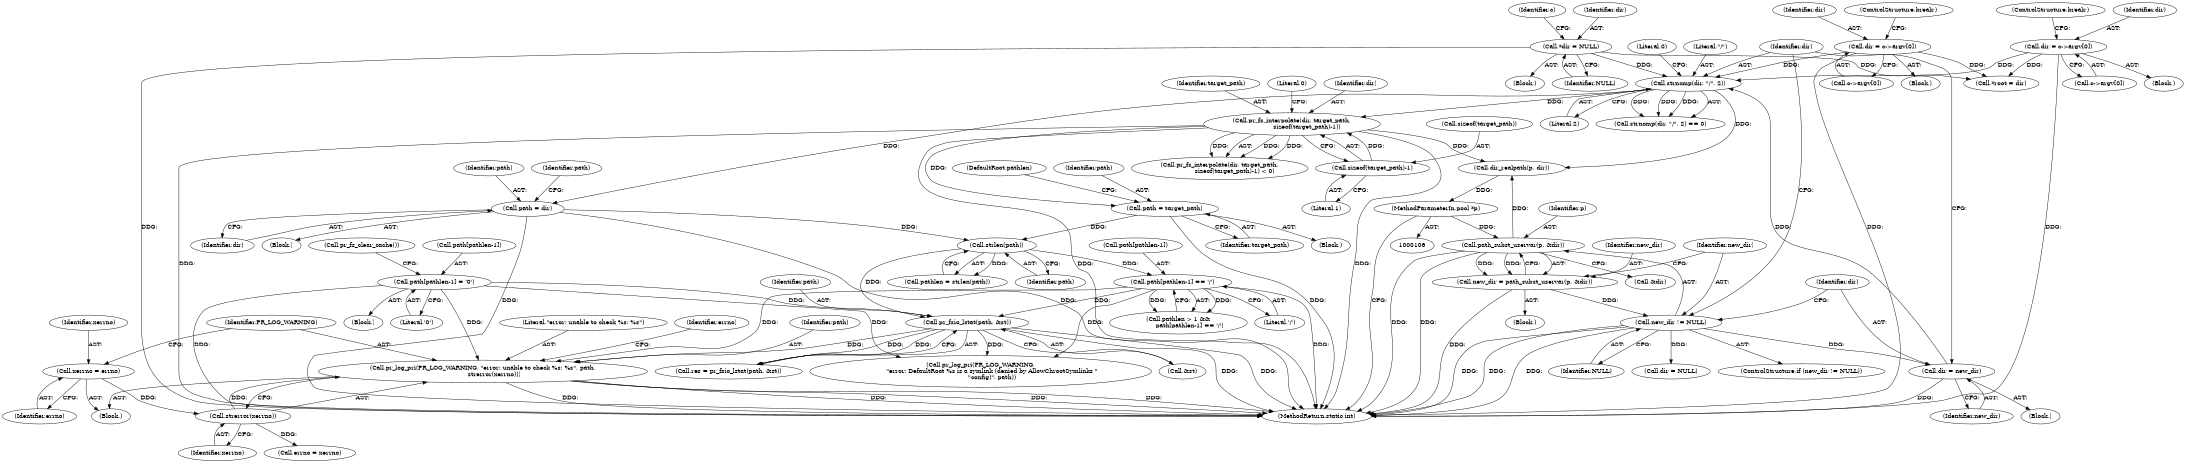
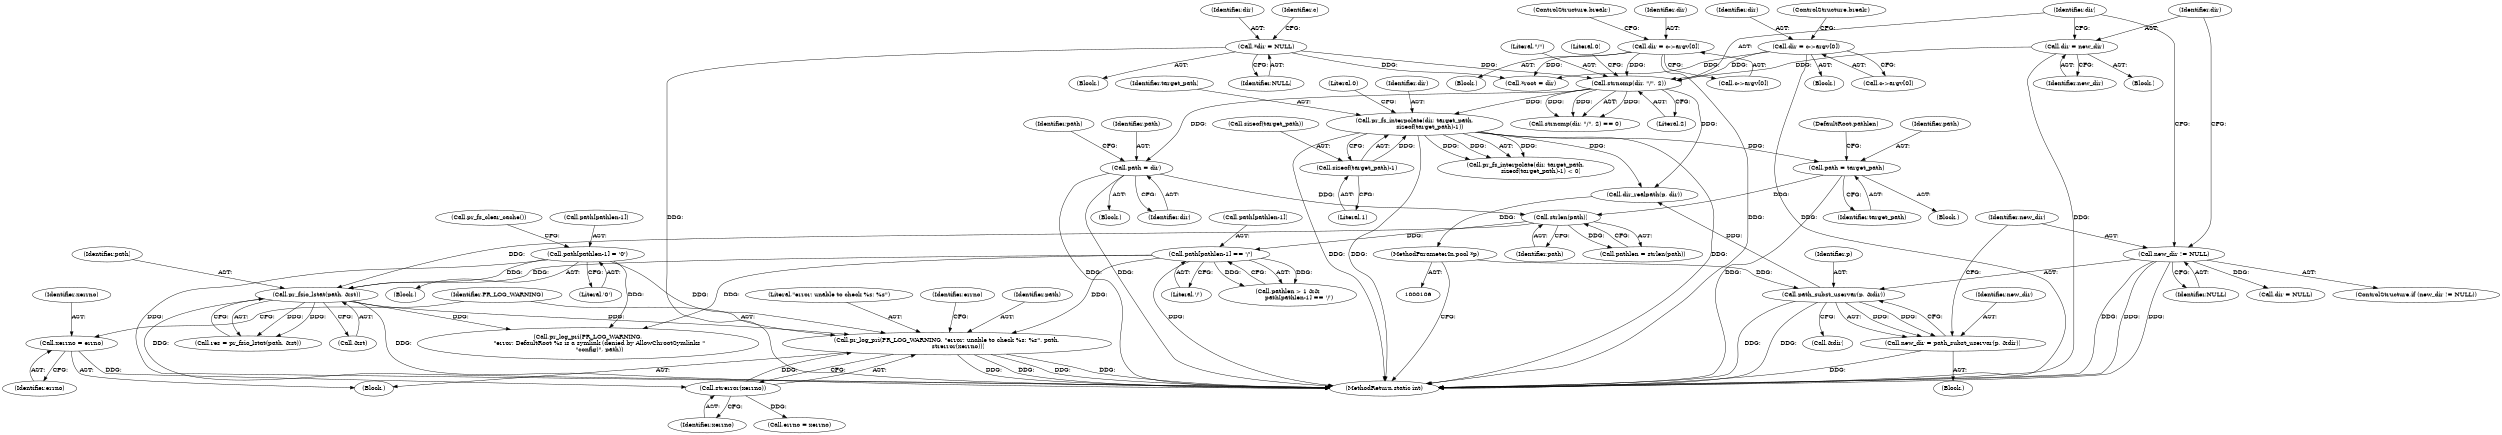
  digraph {
    n1 [label="(Call,pr_log_pri(PR_LOG_WARNING, \"error: unable to check %s: %s\", path,\n            strerror(xerrno)))"]
    n2 [label="(Call,strerror(xerrno))"]
    n3 [label="(MethodReturn,static int)"]
    n4 [label="(Block,)"]
    n5 [label="(Identifier,xerrno)"]
    n6 [label="(Call,errno = xerrno)"]
    n7 [label="(Call,pr_fsio_lstat(path, &st))"]
    n8 [label="(Call,&st)"]
    n9 [label="(Call,res = pr_fsio_lstat(path, &st))"]
    n10 [label="(Call,pr_log_pri(PR_LOG_WARNING,\n            \"error: DefaultRoot %s is a symlink (denied by AllowChrootSymlinks \"\n            \"config)\", path))"]
    n11 [label="(Call,strlen(path))"]
    n12 [label="(Call,path[pathlen-1] == '/')"]
    n13 [label="(Call,pathlen = strlen(path))"]
    n14 [label="(Identifier,path)"]
    n15 [label="(Call,pathlen > 1 &&\n            path[pathlen-1] == '/')"]
    n16 [label="(Literal,'/')"]
    n17 [label="(Call,path = dir)"]
    n18 [label="(Block,)"]
    n19 [label="(Identifier,dir)"]
    n20 [label="(Call,strncmp(dir, \"/\", 2))"]
    n21 [label="(Call,pr_fs_interpolate(dir, target_path,\n                sizeof(target_path)-1))"]
    n22 [label="(Literal,2)"]
    n23 [label="(Call,strncmp(dir, \"/\", 2) == 0)"]
    n24 [label="(Call,dir_realpath(p, dir))"]
    n25 [label="(Call,path = target_path)"]
    n26 [label="(Call,sizeof(target_path)-1)"]
    n27 [label="(Call,pr_fs_interpolate(dir, target_path,\n                sizeof(target_path)-1) < 0)"]
    n28 [label="(MethodParameterIn,pool *p)"]
    n29 [label="(Call,*dir = NULL)"]
    n30 [label="(Block,)"]
    n31 [label="(Identifier,NULL)"]
    n32 [label="(Call,*root = dir)"]
    n33 [label="(Call,dir = c->argv[0])"]
    n34 [label="(Call,c->argv[0])"]
    n35 [label="(Block,)"]
    n36 [label="(Call,dir = new_dir)"]
    n37 [label="(Identifier,new_dir)"]
    n38 [label="(Block,)"]
    n39 [label="(Call,new_dir != NULL)"]
    n40 [label="(Identifier,NULL)"]
    n41 [label="(Call,dir = NULL)"]
    n42 [label="(ControlStructure,if (new_dir != NULL))"]
    n43 [label="(Call,path_subst_uservar(p, &dir))"]
    n44 [label="(Call,new_dir = path_subst_uservar(p, &dir))"]
    n45 [label="(Block,)"]
    n46 [label="(Call,&dir)"]
    1000106
    n48 [label="(Call,dir = c->argv[0])"]
    n49 [label="(Block,)"]
    n50 [label="(Call,c->argv[0])"]
    n51 [label="(Identifier,target_path)"]
    n52 [label="(Block,)"]
    n53 [label="(Literal,1)"]
    n54 [label="(Call,path[pathlen-1] = '\0')"]
    n55 [label="(Block,)"]
    n56 [label="(Literal,'\0')"]
    n57 [label="(Call,xerrno = errno)"]
    n58 [label="(Identifier,errno)"]
    n59 [label="(Identifier,path)"]
    n60 [label="(Identifier,new_dir)"]
    n61 [label="(Identifier,new_dir)"]
    n62 [label="(Identifier,dir)"]
    n63 [label="(Literal,\"error: unable to check %s: %s\")"]
    n64 [label="(Identifier,p)"]
    n65 [label="(Identifier,PR_LOG_WARNING)"]
    n66 [label="(Call,path[pathlen-1])"]
    n67 [label="(Call,path[pathlen-1])"]
    n68 [label="(ControlStructure,break;)"]
    n69 [label="(Identifier,dir)"]
    n70 [label="(Literal,0)"]
    n71 [label="(Identifier,dir)"]
    n72 [label="(Identifier,xerrno)"]
    n73 [label="(Identifier,errno)"]
    n74 [label="(Identifier,c)"]
    n75 [label="(Identifier,path)"]
    n76 [label="(Identifier,path)"]
    n77 [label="(ControlStructure,break;)"]
    n78 [label="(Call,sizeof(target_path))"]
    n79 [label="(DefaultRoot,pathlen)"]
    n80 [label="(Identifier,dir)"]
    n81 [label="(Identifier,path)"]
    n82 [label="(Identifier,dir)"]
    n83 [label="(Literal,\"/\")"]
    n84 [label="(Call,pr_fs_clear_cache())"]
    n85 [label="(Literal,0)"]
    n86 [label="(Identifier,dir)"]
    n87 [label="(Identifier,target_path)"]
    n88 [label="(Identifier,path)"]
    n1 -> n2 [label="CFG: "]
    n1 -> n3 [label="DDG: "]
    n1 -> n3 [label="DDG: "]
    n1 -> n3 [label="DDG: "]
    n1 -> n3 [label="DDG: "]
    n1 -> n4 [label="AST: "]
    n2 -> n1 [label="AST: "]
    n2 -> n1 [label="DDG: "]
    n2 -> n5 [label="CFG: "]
    n2 -> n6 [label="DDG: "]
    n5 -> n2 [label="AST: "]
    n7 -> n1 [label="DDG: "]
    n7 -> n3 [label="DDG: "]
    n7 -> n3 [label="DDG: "]
    n7 -> n8 [label="CFG: "]
    n7 -> n9 [label="AST: "]
    n7 -> n9 [label="DDG: "]
    n7 -> n9 [label="DDG: "]
    n7 -> n10 [label="DDG: "]
    n8 -> n7 [label="AST: "]
    n9 -> n7 [label="CFG: "]
    n11 -> n7 [label="DDG: "]
    n11 -> n12 [label="DDG: "]
    n11 -> n13 [label="AST: "]
    n11 -> n13 [label="DDG: "]
    n11 -> n14 [label="CFG: "]
    n12 -> n1 [label="DDG: "]
    n12 -> n3 [label="DDG: "]
    n12 -> n7 [label="DDG: "]
    n12 -> n10 [label="DDG: "]
    n12 -> n15 [label="AST: "]
    n12 -> n15 [label="DDG: "]
    n12 -> n15 [label="DDG: "]
    n12 -> n16 [label="CFG: "]
    n13 -> n11 [label="CFG: "]
    n14 -> n11 [label="AST: "]
    n15 -> n12 [label="CFG: "]
    n16 -> n12 [label="AST: "]
    n17 -> n3 [label="DDG: "]
    n17 -> n3 [label="DDG: "]
    n17 -> n11 [label="DDG: "]
    n17 -> n18 [label="AST: "]
    n17 -> n19 [label="CFG: "]
    n19 -> n17 [label="AST: "]
    n20 -> n17 [label="DDG: "]
    n20 -> n21 [label="DDG: "]
    n20 -> n22 [label="CFG: "]
    n20 -> n23 [label="AST: "]
    n20 -> n23 [label="DDG: "]
    n20 -> n23 [label="DDG: "]
    n20 -> n23 [label="DDG: "]
    n20 -> n24 [label="DDG: "]
    n21 -> n3 [label="DDG: "]
    n21 -> n3 [label="DDG: "]
    n21 -> n3 [label="DDG: "]
    n21 -> n24 [label="DDG: "]
    n21 -> n25 [label="DDG: "]
    n21 -> n26 [label="CFG: "]
    n21 -> n27 [label="AST: "]
    n21 -> n27 [label="DDG: "]
    n21 -> n27 [label="DDG: "]
    n21 -> n27 [label="DDG: "]
    n22 -> n20 [label="AST: "]
    n24 -> n28 [label="DDG: "]
    n25 -> n3 [label="DDG: "]
    n25 -> n11 [label="DDG: "]
    n25 -> n51 [label="CFG: "]
    n25 -> n52 [label="AST: "]
    n26 -> n21 [label="AST: "]
    n26 -> n21 [label="DDG: "]
    n26 -> n53 [label="CFG: "]
    n28 -> n3 [label="CFG: "]
    n28 -> n43 [label="DDG: "]
    n28 -> 1000106 [label="AST: "]
    n29 -> n3 [label="DDG: "]
    n29 -> n20 [label="DDG: "]
    n29 -> n30 [label="AST: "]
    n29 -> n31 [label="CFG: "]
    n29 -> n32 [label="DDG: "]
    n31 -> n29 [label="AST: "]
    n33 -> n3 [label="DDG: "]
    n33 -> n20 [label="DDG: "]
    n33 -> n32 [label="DDG: "]
    n33 -> n34 [label="CFG: "]
    n33 -> n35 [label="AST: "]
    n34 -> n33 [label="AST: "]
    n36 -> n3 [label="DDG: "]
    n36 -> n20 [label="DDG: "]
    n36 -> n37 [label="CFG: "]
    n36 -> n38 [label="AST: "]
    n37 -> n36 [label="AST: "]
    n39 -> n3 [label="DDG: "]
    n39 -> n3 [label="DDG: "]
    n39 -> n3 [label="DDG: "]
-   n39 -> n36 [label="DDG: "]
    n39 -> n40 [label="CFG: "]
    n39 -> n41 [label="DDG: "]
    n39 -> n42 [label="AST: "]
    n39 -> n43 [label="AST: "]
    n40 -> n39 [label="AST: "]
    n43 -> n3 [label="DDG: "]
    n43 -> n3 [label="DDG: "]
    n43 -> n24 [label="DDG: "]
    n43 -> n44 [label="AST: "]
    n43 -> n44 [label="DDG: "]
    n43 -> n44 [label="DDG: "]
    n43 -> n46 [label="CFG: "]
    n44 -> n3 [label="DDG: "]
-   n44 -> n39 [label="DDG: "]
    n44 -> n43 [label="CFG: "]
    n44 -> n45 [label="AST: "]
    n48 -> n3 [label="DDG: "]
    n48 -> n20 [label="DDG: "]
    n48 -> n32 [label="DDG: "]
    n48 -> n49 [label="AST: "]
    n48 -> n50 [label="CFG: "]
    n50 -> n48 [label="AST: "]
    n51 -> n25 [label="AST: "]
    n53 -> n26 [label="AST: "]
    n54 -> n1 [label="DDG: "]
    n54 -> n3 [label="DDG: "]
    n54 -> n7 [label="DDG: "]
    n54 -> n10 [label="DDG: "]
    n54 -> n55 [label="AST: "]
    n54 -> n56 [label="CFG: "]
    n56 -> n54 [label="AST: "]
    n57 -> n2 [label="DDG: "]
    n57 -> n4 [label="AST: "]
    n57 -> n58 [label="CFG: "]
    n58 -> n57 [label="AST: "]
    n59 -> n17 [label="CFG: "]
    n60 -> n44 [label="AST: "]
    n61 -> n39 [label="AST: "]
    n61 -> n44 [label="CFG: "]
    n62 -> n33 [label="AST: "]
    n63 -> n1 [label="AST: "]
    n64 -> n43 [label="AST: "]
    n65 -> n1 [label="AST: "]
    n65 -> n57 [label="CFG: "]
    n66 -> n54 [label="AST: "]
    n67 -> n12 [label="AST: "]
    n68 -> n48 [label="CFG: "]
    n69 -> n36 [label="AST: "]
    n69 -> n39 [label="CFG: "]
    n70 -> n21 [label="CFG: "]
    n71 -> n48 [label="AST: "]
    n72 -> n57 [label="AST: "]
    n73 -> n1 [label="CFG: "]
    n74 -> n29 [label="CFG: "]
    n75 -> n17 [label="AST: "]
    n76 -> n1 [label="AST: "]
    n77 -> n33 [label="CFG: "]
    n78 -> n26 [label="AST: "]
    n79 -> n25 [label="CFG: "]
    n80 -> n21 [label="AST: "]
    n81 -> n7 [label="AST: "]
    n82 -> n20 [label="AST: "]
    n82 -> n36 [label="CFG: "]
    n82 -> n39 [label="CFG: "]
    n83 -> n20 [label="AST: "]
    n84 -> n54 [label="CFG: "]
    n85 -> n20 [label="CFG: "]
    n86 -> n29 [label="AST: "]
    n87 -> n21 [label="AST: "]
    n88 -> n25 [label="AST: "]
  }
